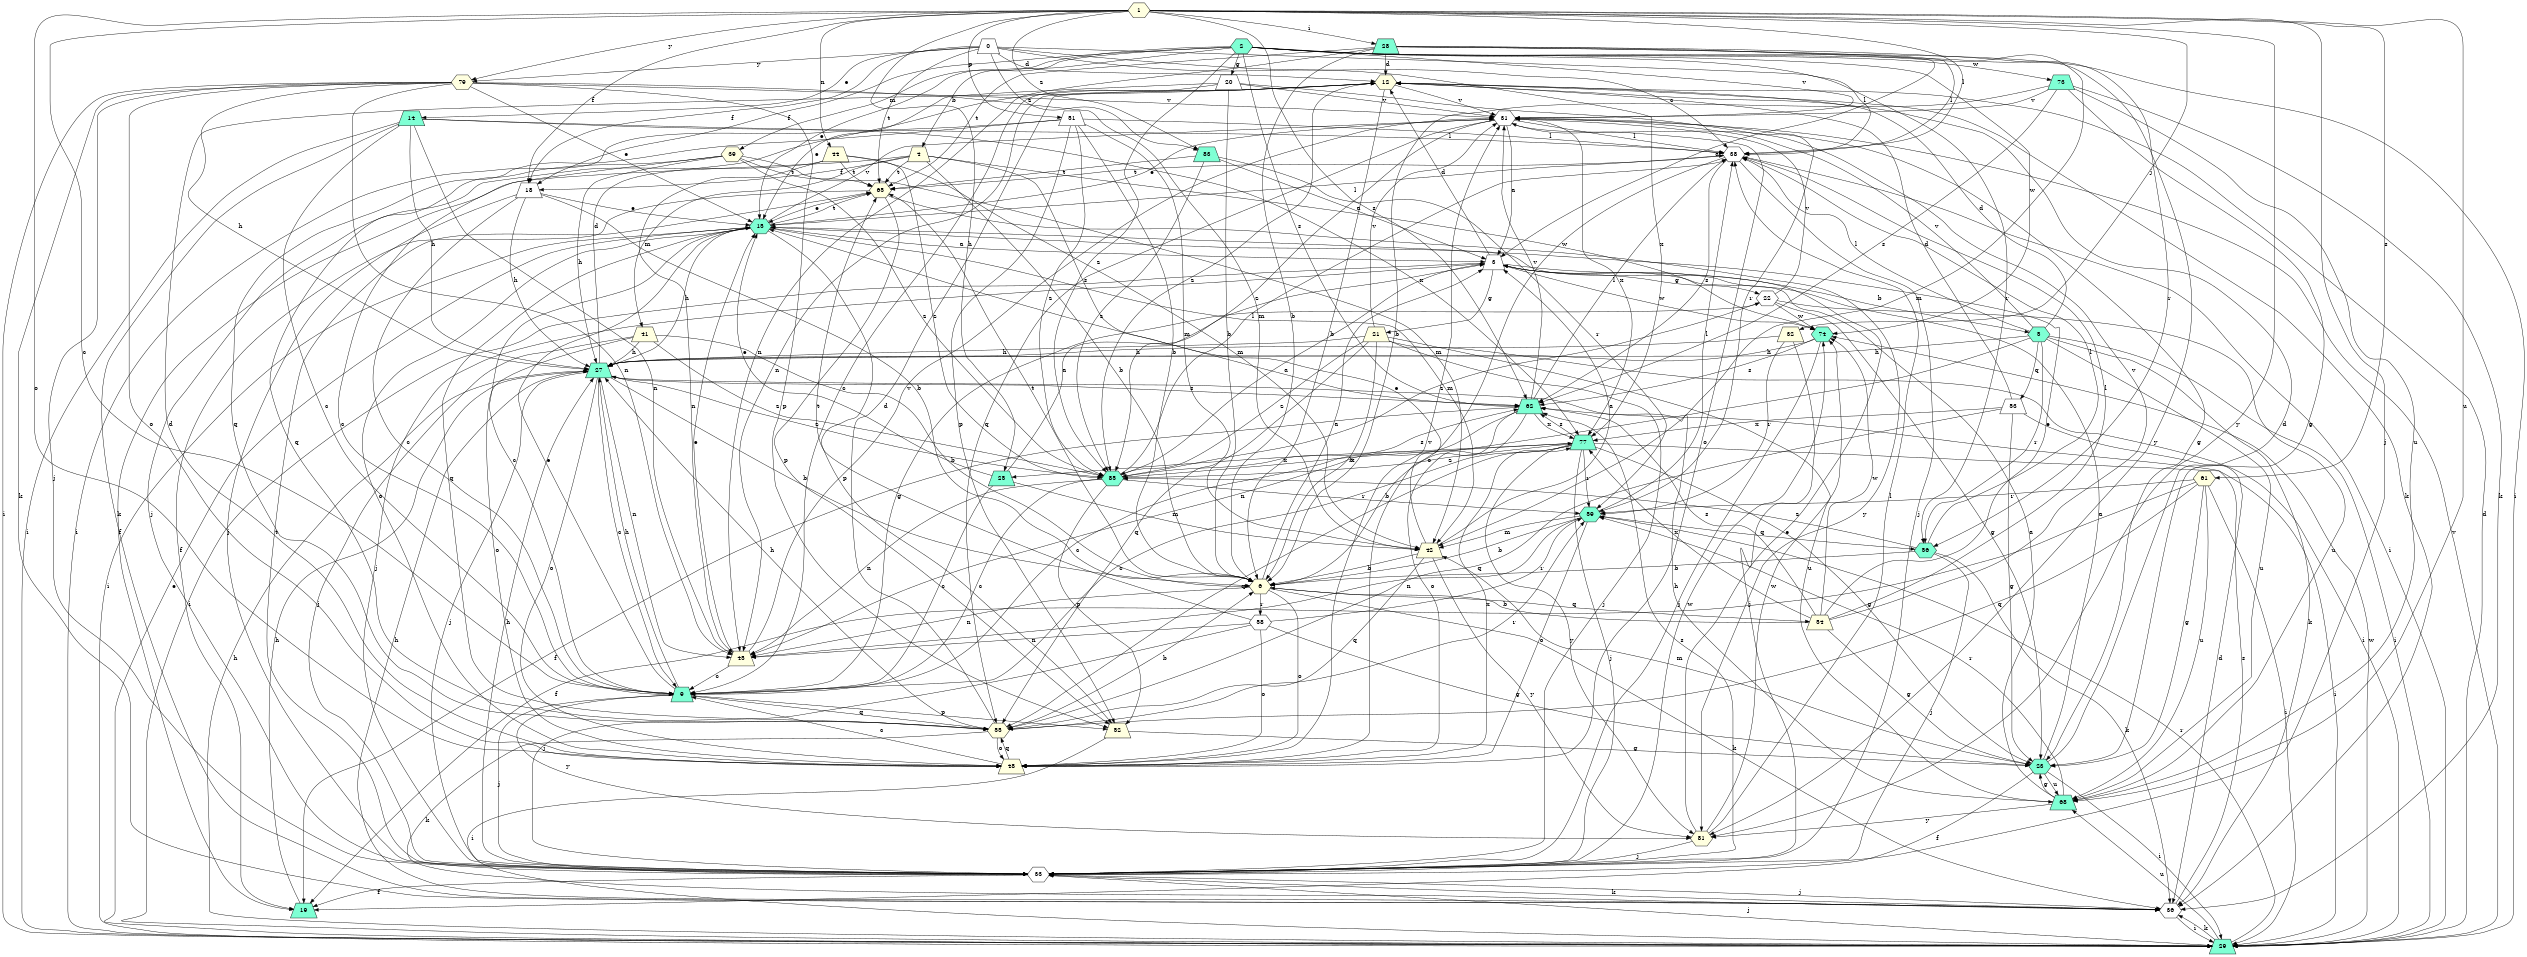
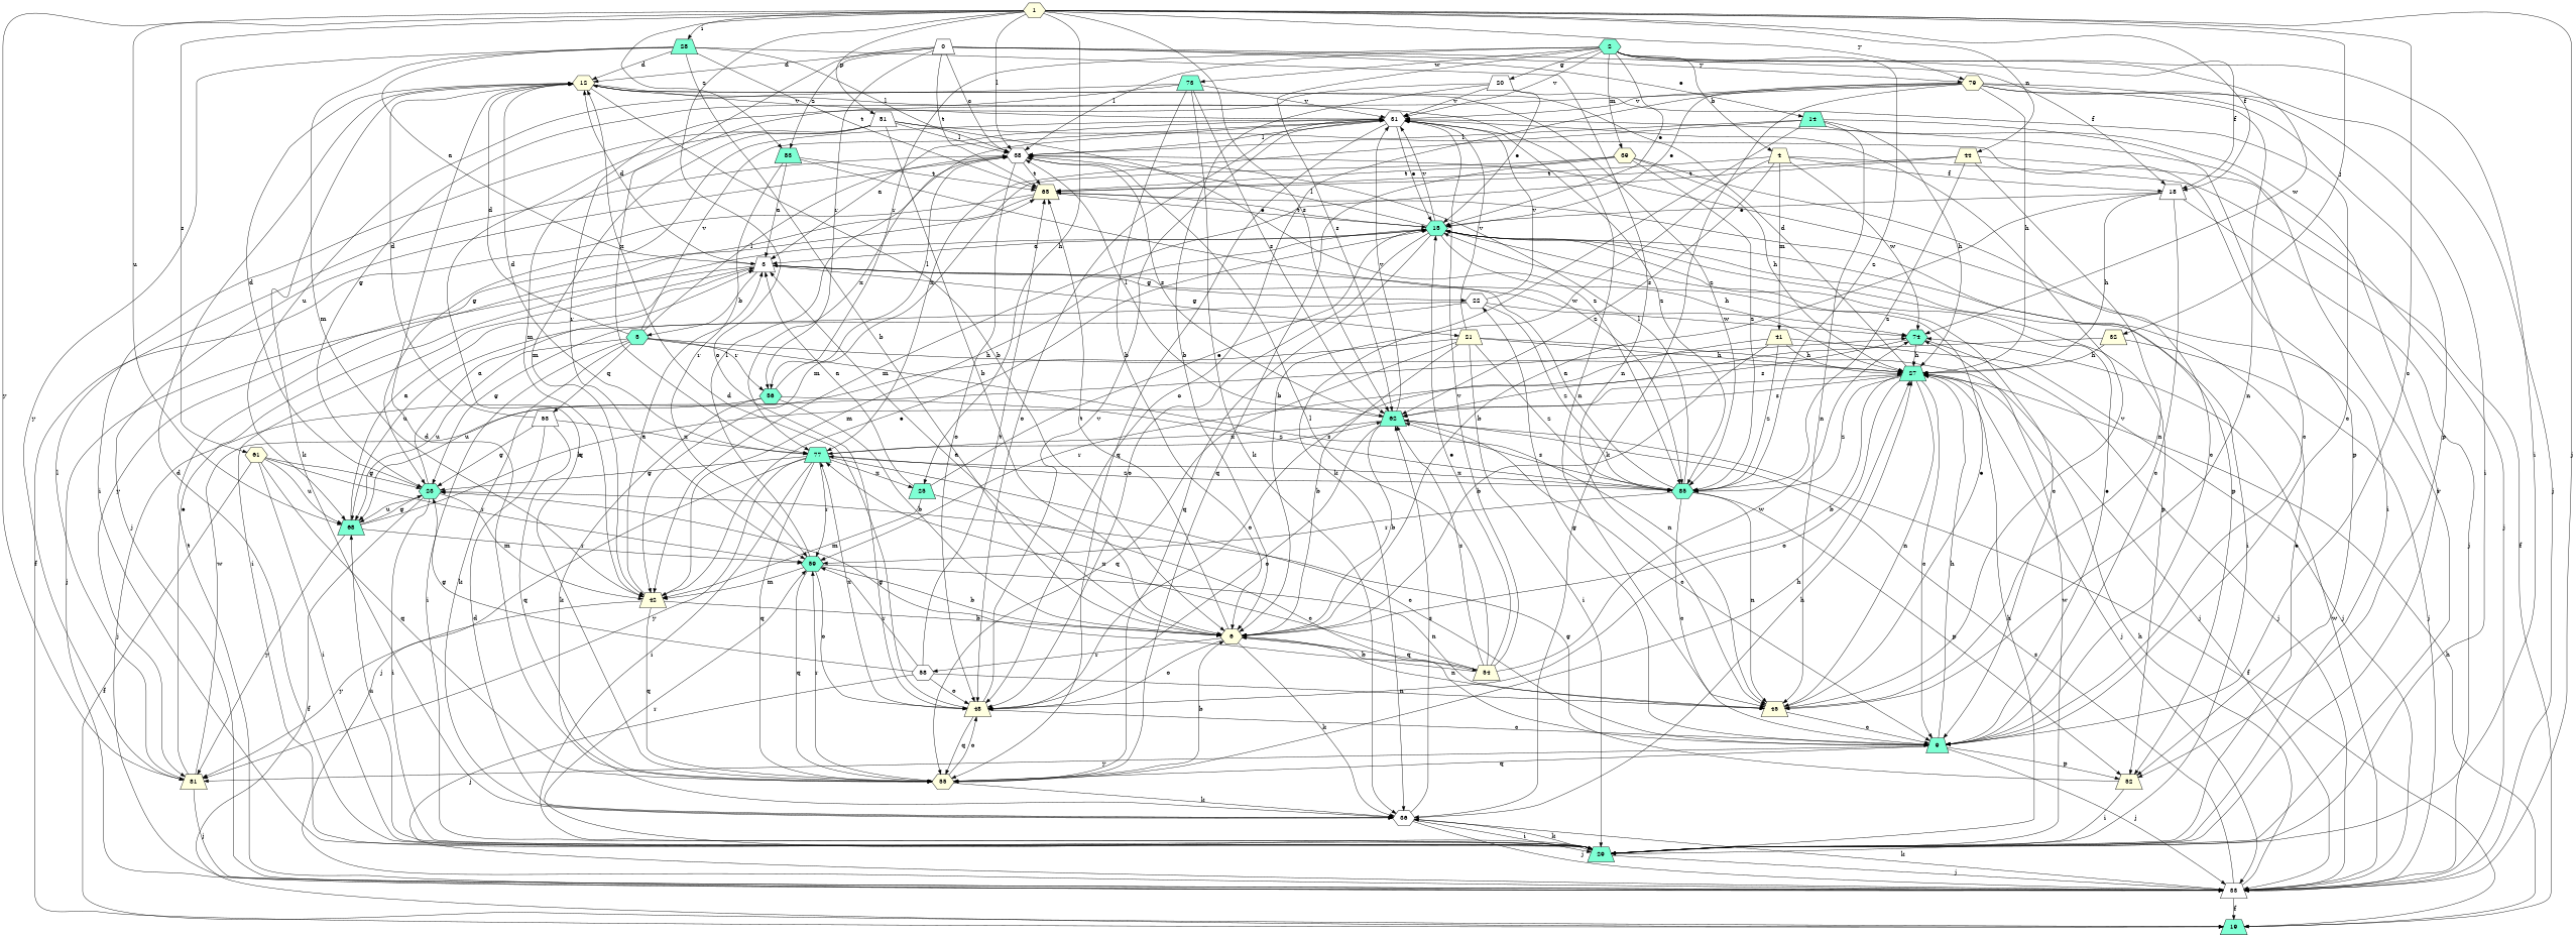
  strict digraph {
    node [fillcolor=aquamarine shape=trapezium style=filled]
    0 [fillcolor=white]
    12 [fillcolor=lightyellow shape=hexagon]
    14
    18 [fillcolor=white]
    38 [fillcolor=white shape=hexagon]
    56 [shape=hexagon]
-   65 [fillcolor=lightyellow shape=hexagon]
+   65 [fillcolor=lightyellow]
    77
    79 [fillcolor=lightyellow shape=hexagon]
    83
    n11 [fillcolor=white label=31 shape=hexagon]
    85 [shape=hexagon]
    6 [fillcolor=lightyellow shape=hexagon]
    36 [fillcolor=white shape=hexagon]
    45 [fillcolor=lightyellow]
    9
    29
    27
-   33 [fillcolor=white shape=hexagon]
+   33 [fillcolor=white]
    15 [shape=hexagon]
    48 [fillcolor=lightyellow]
    62
-   81 [fillcolor=lightyellow shape=hexagon]
+   81 [fillcolor=lightyellow]
    19
    52 [fillcolor=lightyellow]
    25
    55 [fillcolor=lightyellow shape=hexagon]
    59 [shape=hexagon]
    23 [shape=hexagon]
    42 [fillcolor=lightyellow]
    3 [fillcolor=white]
    1 [fillcolor=lightyellow shape=hexagon]
    28
    32 [fillcolor=lightyellow]
    44 [fillcolor=lightyellow]
    51 [fillcolor=white]
    61 [fillcolor=lightyellow shape=hexagon]
    68
    74 [shape=hexagon]
    5 [shape=hexagon]
    21 [fillcolor=lightyellow]
    22 [fillcolor=white shape=hexagon]
    2 [shape=hexagon]
    4 [fillcolor=lightyellow]
    20 [fillcolor=white]
    39 [fillcolor=lightyellow shape=hexagon]
    73
    41 [fillcolor=lightyellow]
    53 [fillcolor=white]
    54 [fillcolor=lightyellow]
    58 [fillcolor=white shape=hexagon]
    0 -> 12 [label=d]
    0 -> 14 [label=e]
    0 -> 18 [label=f]
    0 -> 38 [label=c]
    0 -> 56 [label=r]
    0 -> 65 [label=t]
    0 -> 77 [label=x]
    0 -> 79 [label=y]
    0 -> 83 [label=z]
    12 -> n11 [label=v]
    12 -> 85 [label=z]
    12 -> 6 [label=b]
    12 -> 36 [label=k]
    12 -> 45 [label=n]
    14 -> 38 [label=l]
    14 -> 77 [label=x]
    14 -> 36 [label=k]
    14 -> 45 [label=n]
    14 -> 9 [label=c]
    14 -> 29 [label=i]
    14 -> 27 [label=h]
    18 -> 6 [label=b]
    18 -> 9 [label=c]
    18 -> 27 [label=h]
    18 -> 33 [label=j]
    18 -> 15 [label=e]
    38 -> 65 [label=t]
    38 -> 29 [label=i]
    38 -> 33 [label=j]
    38 -> 48 [label=o]
    38 -> 62 [label=s]
    56 -> 38 [label=l]
    56 -> 85 [label=z]
    56 -> 6 [label=b]
    56 -> 36 [label=k]
    56 -> 33 [label=j]
    65 -> 15 [label=e]
    65 -> 81 [label=y]
    65 -> 19 [label=f]
    65 -> 52 [label=p]
+   77 -> 12 [label=d]
    77 -> 85 [label=z]
    77 -> 9 [label=c]
    77 -> 29 [label=i]
    77 -> 33 [label=j]
    77 -> 62 [label=s]
    77 -> 81 [label=y]
    77 -> 25 [label=x]
    77 -> 55 [label=q]
    77 -> 59 [label=r]
    77 -> 23 [label=g]
    79 -> n11 [label=v]
    79 -> 36 [label=k]
    79 -> 45 [label=n]
    79 -> 29 [label=i]
    79 -> 27 [label=h]
    79 -> 33 [label=j]
    79 -> 15 [label=e]
    79 -> 48 [label=o]
    79 -> 52 [label=p]
    79 -> 42 [label=m]
    83 -> 65 [label=t]
    83 -> 85 [label=z]
    83 -> 59 [label=r]
    83 -> 3 [label=a]
    n11 -> 38 [label=l]
    n11 -> 77 [label=x]
    n11 -> 85 [label=z]
    n11 -> 15 [label=e]
    n11 -> 48 [label=o]
    n11 -> 55 [label=q]
    n11 -> 23 [label=g]
    n11 -> 3 [label=a]
    85 -> 38 [label=l]
    85 -> 77 [label=x]
    85 -> 45 [label=n]
    85 -> 9 [label=c]
    85 -> 62 [label=s]
    85 -> 52 [label=p]
    85 -> 59 [label=r]
    85 -> 3 [label=a]
    6 -> 65 [label=t]
    6 -> 36 [label=k]
    6 -> 45 [label=n]
    6 -> 48 [label=o]
    6 -> 3 [label=a]
    6 -> 54 [label=q]
    6 -> 58 [label=r]
    36 -> 29 [label=i]
    36 -> 27 [label=h]
    36 -> 33 [label=j]
    36 -> 62 [label=s]
    45 -> n11 [label=v]
    45 -> 9 [label=c]
    45 -> 15 [label=e]
    9 -> 27 [label=h]
    9 -> 33 [label=j]
    9 -> 15 [label=e]
    9 -> 81 [label=y]
    9 -> 52 [label=p]
    9 -> 55 [label=q]
    9 -> 22 [label=g]
    29 -> 12 [label=d]
    29 -> n11 [label=v]
    29 -> 36 [label=k]
    29 -> 27 [label=h]
    29 -> 33 [label=j]
    29 -> 15 [label=e]
    29 -> 59 [label=r]
    29 -> 68 [label=u]
    29 -> 74 [label=w]
    27 -> 12 [label=d]
    27 -> 85 [label=z]
    27 -> 6 [label=b]
    27 -> 45 [label=n]
    27 -> 9 [label=c]
    27 -> 33 [label=j]
    27 -> 48 [label=o]
    27 -> 62 [label=s]
    33 -> 65 [label=t]
    33 -> 36 [label=k]
    33 -> 27 [label=h]
    33 -> 62 [label=s]
    33 -> 19 [label=f]
    33 -> 74 [label=w]
    15 -> 38 [label=l]
    15 -> 65 [label=t]
    15 -> n11 [label=v]
    15 -> 9 [label=c]
    15 -> 29 [label=i]
    15 -> 27 [label=h]
    15 -> 48 [label=o]
    15 -> 52 [label=p]
    15 -> 55 [label=q]
    15 -> 42 [label=m]
    15 -> 3 [label=a]
    48 -> 12 [label=d]
    48 -> 77 [label=x]
    48 -> n11 [label=v]
    48 -> 9 [label=c]
    48 -> 55 [label=q]
    62 -> 38 [label=l]
    62 -> 77 [label=x]
    62 -> n11 [label=v]
    62 -> 6 [label=b]
    62 -> 9 [label=c]
    62 -> 48 [label=o]
    62 -> 19 [label=f]
    81 -> 38 [label=l]
    81 -> 33 [label=j]
    81 -> 15 [label=e]
    81 -> 74 [label=w]
    19 -> 27 [label=h]
    52 -> 29 [label=i]
    52 -> 23 [label=g]
    25 -> 9 [label=c]
    25 -> 15 [label=e]
    25 -> 42 [label=m]
    25 -> 3 [label=a]
    55 -> 12 [label=d]
    55 -> 6 [label=b]
    55 -> 36 [label=k]
    55 -> 27 [label=h]
    55 -> 48 [label=o]
    55 -> 59 [label=r]
    59 -> 38 [label=l]
    59 -> 6 [label=b]
    59 -> 45 [label=n]
    59 -> 48 [label=o]
-   59 -> 56 [label=q]
+   59 -> 55 [label=q]
    59 -> 42 [label=m]
    23 -> 12 [label=d]
    23 -> 29 [label=i]
    23 -> 19 [label=f]
    23 -> 42 [label=m]
    23 -> 3 [label=a]
    23 -> 68 [label=u]
    42 -> 6 [label=b]
    42 -> 15 [label=e]
    42 -> 81 [label=y]
    42 -> 55 [label=q]
    42 -> 3 [label=a]
    3 -> 12 [label=d]
    3 -> 29 [label=i]
    3 -> 33 [label=j]
    3 -> 74 [label=w]
    3 -> 5 [label=b]
    3 -> 21 [label=g]
    3 -> 22 [label=g]
    1 -> 18 [label=f]
    1 -> 38 [label=l]
    1 -> 79 [label=y]
    1 -> 83 [label=z]
    1 -> 9 [label=c]
    1 -> 33 [label=j]
    1 -> 48 [label=o]
    1 -> 62 [label=s]
    1 -> 81 [label=y]
    1 -> 25 [label=h]
    1 -> 28 [label=i]
    1 -> 32 [label=j]
    1 -> 44 [label=n]
    1 -> 51 [label=p]
    1 -> 61 [label=s]
    1 -> 68 [label=u]
    28 -> 12 [label=d]
    28 -> 38 [label=l]
    28 -> 65 [label=t]
    28 -> 6 [label=b]
    28 -> 45 [label=n]
    28 -> 81 [label=y]
    28 -> 42 [label=m]
    28 -> 3 [label=a]
    32 -> 27 [label=h]
    32 -> 33 [label=j]
    32 -> 59 [label=r]
    44 -> 65 [label=t]
    44 -> 85 [label=z]
    44 -> 45 [label=n]
    44 -> 33 [label=j]
    44 -> 42 [label=m]
    51 -> 38 [label=l]
    51 -> 85 [label=z]
    51 -> 6 [label=b]
    51 -> 29 [label=i]
    51 -> 52 [label=p]
    51 -> 55 [label=q]
    51 -> 42 [label=m]
    61 -> 29 [label=i]
    61 -> 19 [label=f]
    61 -> 55 [label=q]
    61 -> 59 [label=r]
    61 -> 23 [label=g]
    61 -> 68 [label=u]
    68 -> 27 [label=h]
    68 -> 81 [label=y]
    68 -> 59 [label=r]
    68 -> 23 [label=g]
    68 -> 3 [label=a]
    74 -> 27 [label=h]
    74 -> 33 [label=j]
    74 -> 62 [label=s]
    5 -> 12 [label=d]
    5 -> 38 [label=l]
    5 -> 56 [label=r]
    5 -> n11 [label=v]
    5 -> 36 [label=k]
    5 -> 45 [label=n]
    5 -> 29 [label=i]
    5 -> 27 [label=h]
    5 -> 68 [label=u]
    5 -> 53 [label=q]
    21 -> n11 [label=v]
    21 -> 85 [label=z]
    21 -> 6 [label=b]
    21 -> 29 [label=i]
    21 -> 27 [label=h]
    21 -> 33 [label=j]
    21 -> 55 [label=q]
    21 -> 68 [label=u]
    22 -> n11 [label=v]
    22 -> 85 [label=z]
    22 -> 23 [label=g]
    22 -> 68 [label=u]
    22 -> 74 [label=w]
    2 -> 18 [label=f]
    2 -> 38 [label=l]
    2 -> 56 [label=r]
    2 -> n11 [label=v]
    2 -> 85 [label=z]
    2 -> 29 [label=i]
    2 -> 15 [label=e]
    2 -> 62 [label=s]
    2 -> 74 [label=w]
    2 -> 4 [label=b]
    2 -> 20 [label=g]
    2 -> 39 [label=m]
    2 -> 73 [label=w]
    4 -> 18 [label=f]
    4 -> 65 [label=t]
    4 -> 6 [label=b]
    4 -> 62 [label=s]
    4 -> 19 [label=f]
    4 -> 74 [label=w]
    4 -> 41 [label=m]
    20 -> n11 [label=v]
    20 -> 6 [label=b]
    20 -> 9 [label=c]
    20 -> 15 [label=e]
    20 -> 59 [label=r]
    39 -> 65 [label=t]
    39 -> 85 [label=z]
    39 -> 9 [label=c]
    39 -> 27 [label=h]
    39 -> 55 [label=q]
    39 -> 42 [label=m]
    73 -> n11 [label=v]
    73 -> 6 [label=b]
    73 -> 36 [label=k]
    73 -> 62 [label=s]
    73 -> 23 [label=g]
    73 -> 68 [label=u]
    41 -> 85 [label=z]
    41 -> 6 [label=b]
    41 -> 27 [label=h]
    41 -> 33 [label=j]
    41 -> 48 [label=o]
    53 -> 12 [label=d]
    53 -> 77 [label=x]
    53 -> 36 [label=d]
    53 -> 55 [label=q]
    53 -> 23 [label=g]
    54 -> 38 [label=l]
    54 -> 77 [label=x]
    54 -> n11 [label=v]
    54 -> 6 [label=b]
    54 -> 15 [label=e]
    54 -> 62 [label=s]
    54 -> 23 [label=g]
    54 -> 74 [label=w]
    58 -> 65 [label=t]
    58 -> 45 [label=n]
    58 -> 33 [label=j]
    58 -> 48 [label=o]
    58 -> 59 [label=r]
    58 -> 23 [label=g]
  }
